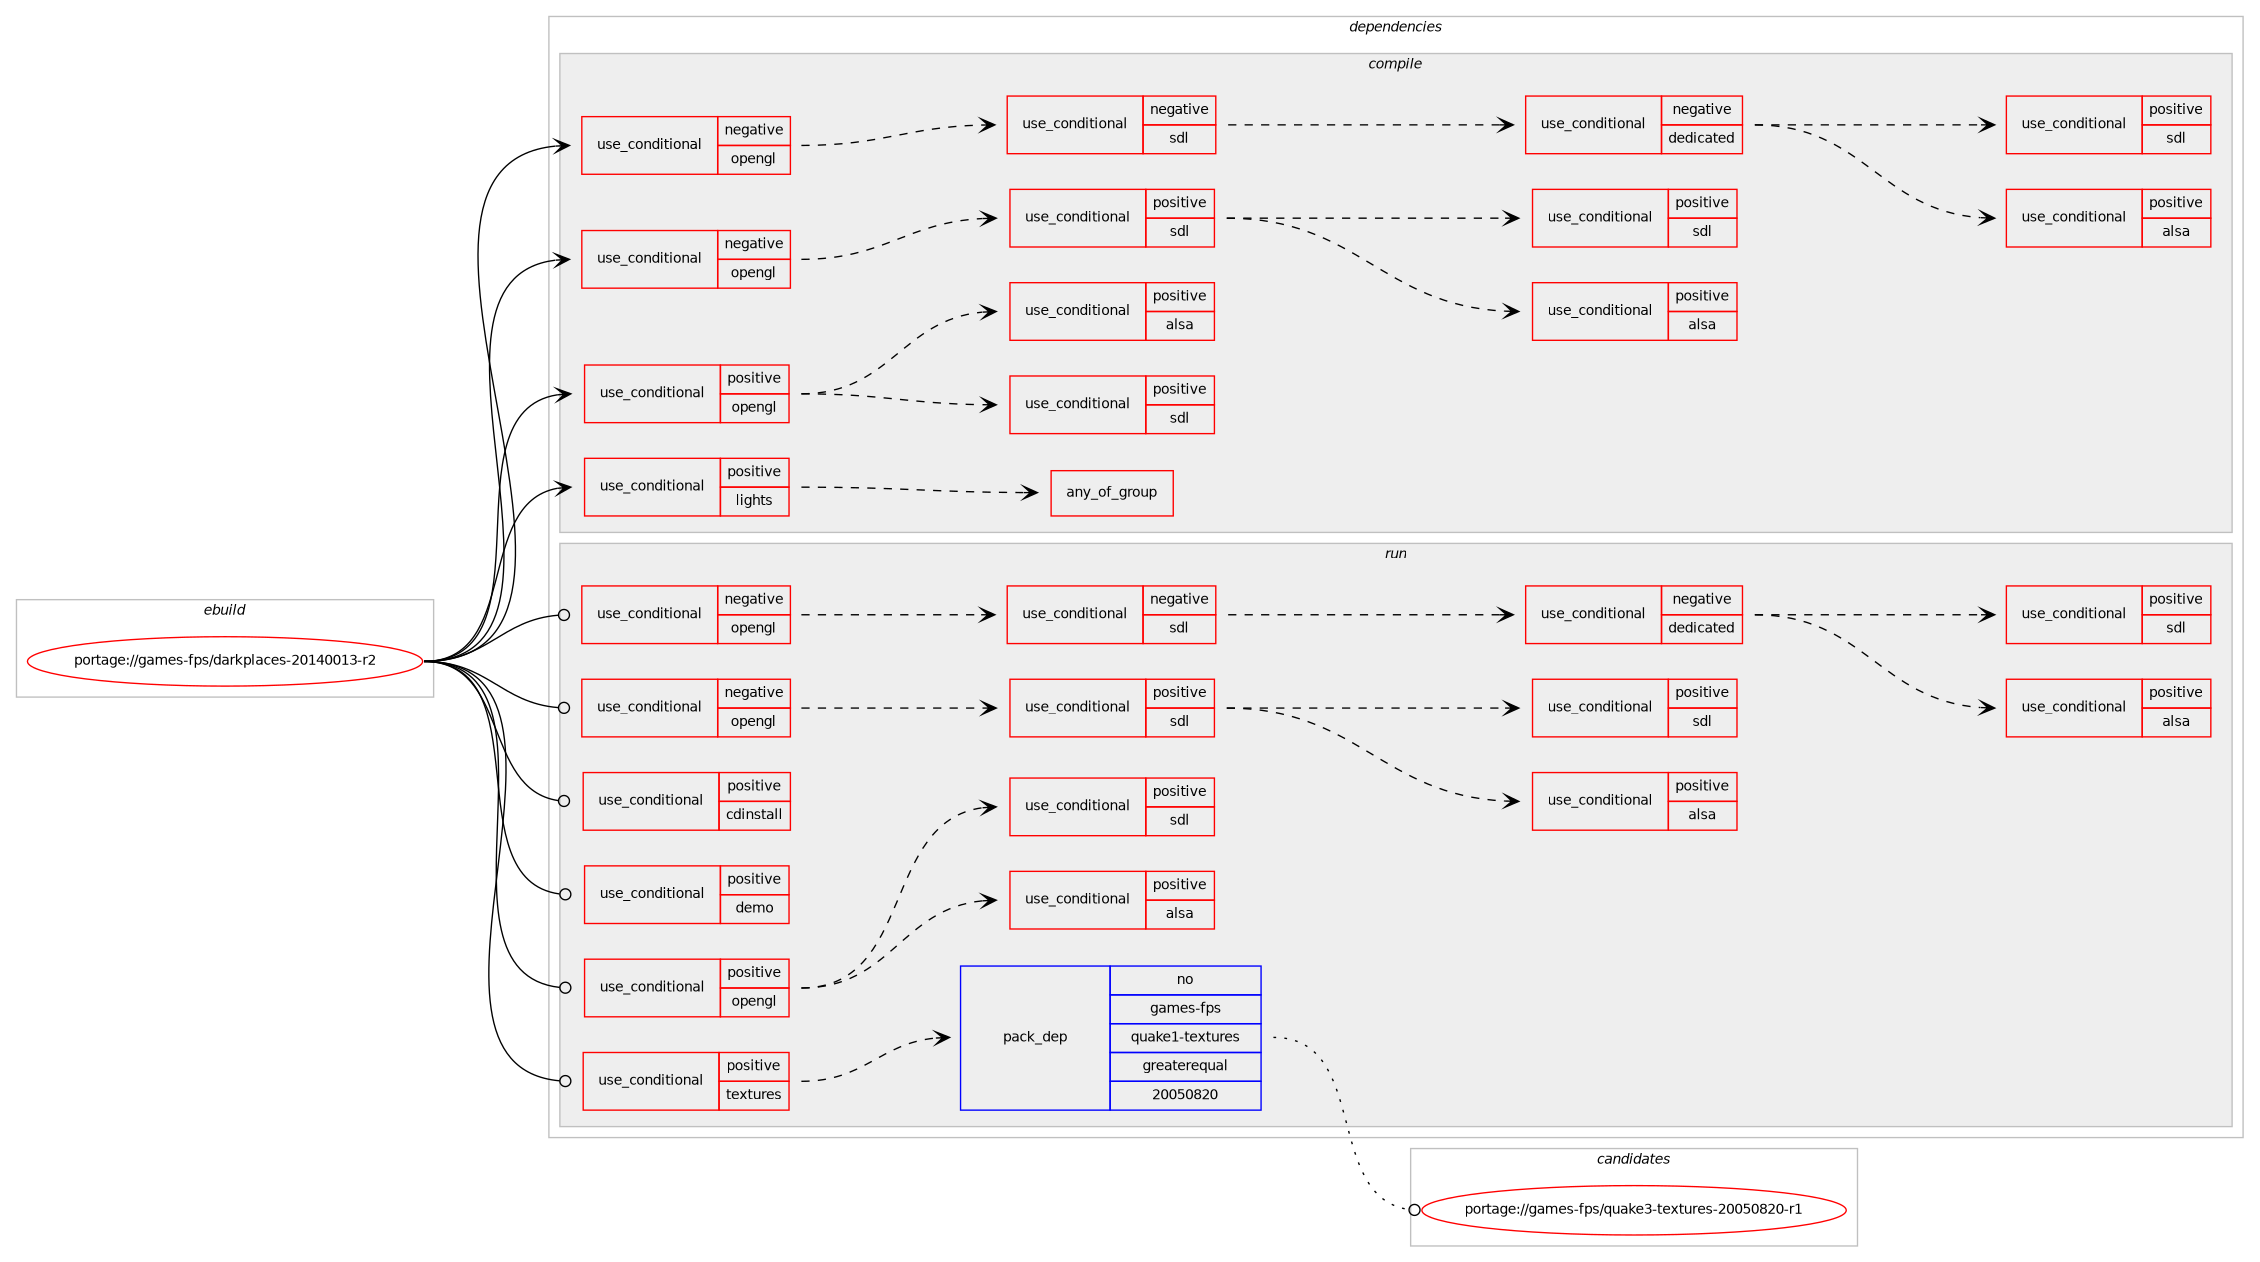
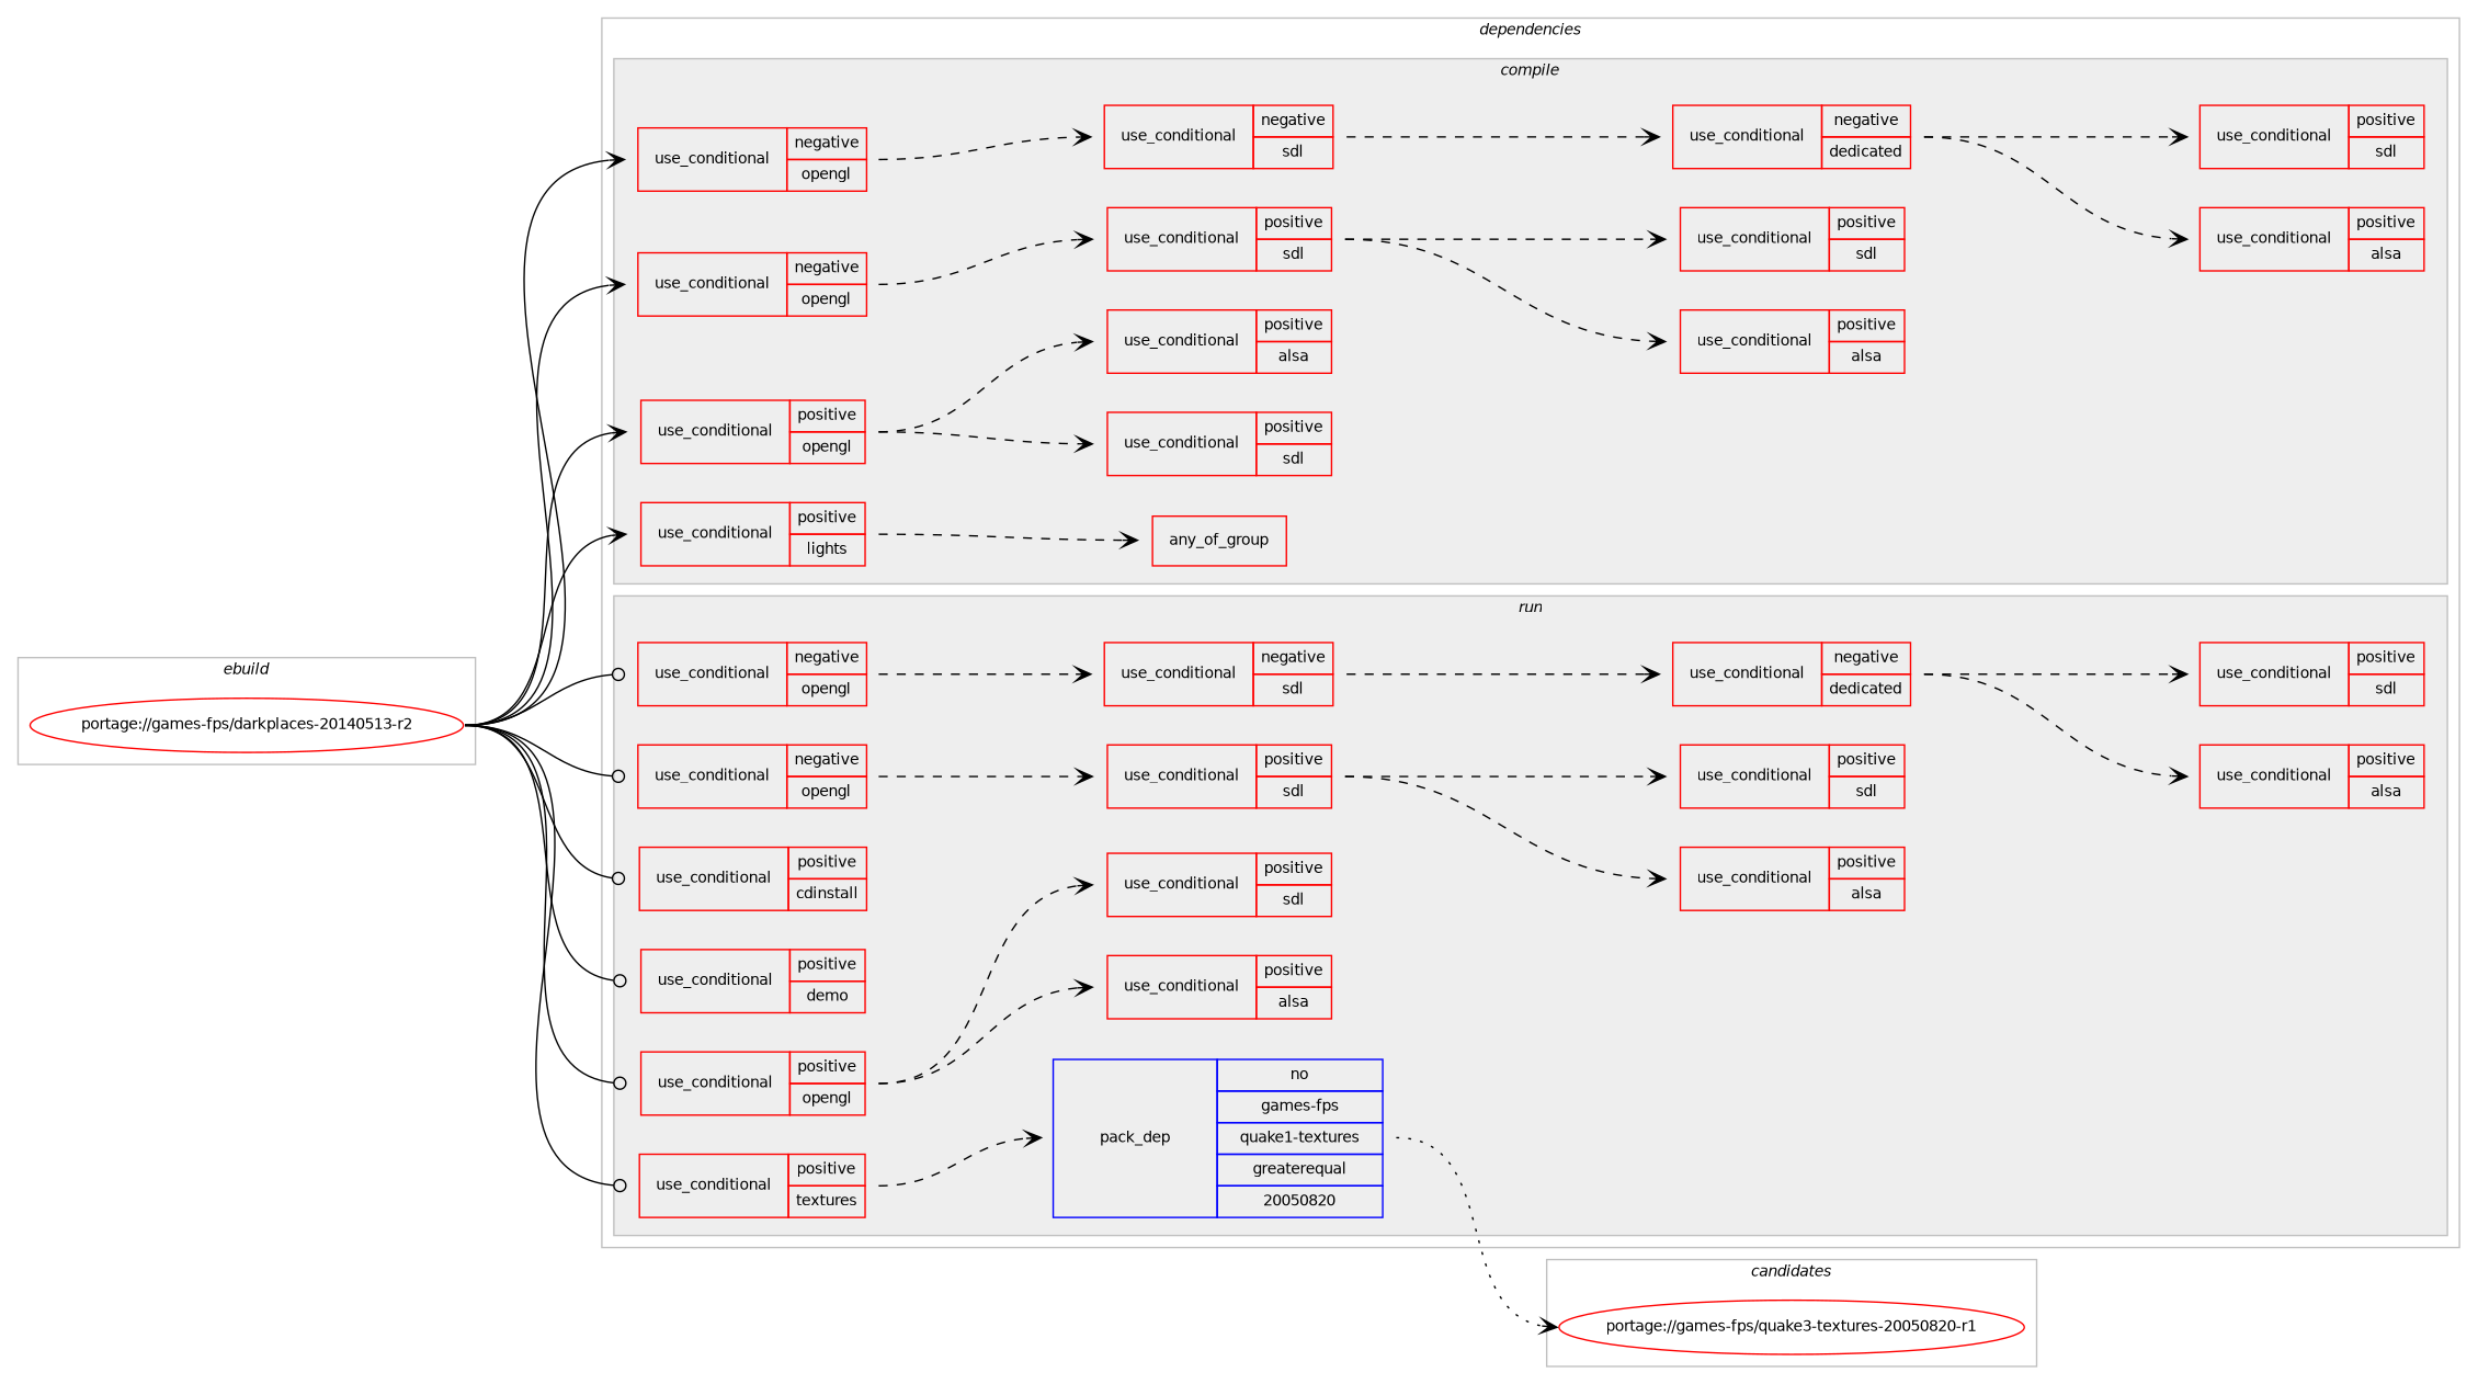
  digraph {
    compound=true
    concentrate=true
    fontname=Helvetica
    fontsize=10
    newrank=true
    rankdir=LR
    ranksep=1.5
    node [color=red fontname=Helvetica fontsize=10 shape=none]
    edge [arrowhead=vee headport=w style=dashed tailport=e weight=20]
-   n1 [label="portage://games-fps/darkplaces-20140013-r2" width=4 shape=""]
+   n1 [label="portage://games-fps/darkplaces-20140513-r2" width=4 shape=""]
    n2 [label=<<TABLE BORDER="0" CELLBORDER="1" CELLSPACING="0" CELLPADDING="4"><TR><TD ROWSPAN="3" CELLPADDING="10">use_conditional</TD></TR><TR><TD>positive</TD></TR><TR><TD>alsa</TD></TR></TABLE>>]
    n3 [label=<<TABLE BORDER="0" CELLBORDER="1" CELLSPACING="0" CELLPADDING="4"><TR><TD ROWSPAN="3" CELLPADDING="10">use_conditional</TD></TR><TR><TD>positive</TD></TR><TR><TD>sdl</TD></TR></TABLE>>]
    n4 [label=<<TABLE BORDER="0" CELLBORDER="1" CELLSPACING="0" CELLPADDING="4"><TR><TD ROWSPAN="3" CELLPADDING="10">use_conditional</TD></TR><TR><TD>negative</TD></TR><TR><TD>dedicated</TD></TR></TABLE>>]
    n5 [label=<<TABLE BORDER="0" CELLBORDER="1" CELLSPACING="0" CELLPADDING="4"><TR><TD ROWSPAN="3" CELLPADDING="10">use_conditional</TD></TR><TR><TD>negative</TD></TR><TR><TD>sdl</TD></TR></TABLE>>]
    n6 [label=<<TABLE BORDER="0" CELLBORDER="1" CELLSPACING="0" CELLPADDING="4"><TR><TD ROWSPAN="3" CELLPADDING="10">use_conditional</TD></TR><TR><TD>negative</TD></TR><TR><TD>opengl</TD></TR></TABLE>>]
    n7 [label=<<TABLE BORDER="0" CELLBORDER="1" CELLSPACING="0" CELLPADDING="4"><TR><TD ROWSPAN="3" CELLPADDING="10">use_conditional</TD></TR><TR><TD>positive</TD></TR><TR><TD>alsa</TD></TR></TABLE>>]
    n8 [label=<<TABLE BORDER="0" CELLBORDER="1" CELLSPACING="0" CELLPADDING="4"><TR><TD ROWSPAN="3" CELLPADDING="10">use_conditional</TD></TR><TR><TD>positive</TD></TR><TR><TD>sdl</TD></TR></TABLE>>]
    n9 [label=<<TABLE BORDER="0" CELLBORDER="1" CELLSPACING="0" CELLPADDING="4"><TR><TD ROWSPAN="3" CELLPADDING="10">use_conditional</TD></TR><TR><TD>positive</TD></TR><TR><TD>sdl</TD></TR></TABLE>>]
    n10 [label=<<TABLE BORDER="0" CELLBORDER="1" CELLSPACING="0" CELLPADDING="4"><TR><TD ROWSPAN="3" CELLPADDING="10">use_conditional</TD></TR><TR><TD>negative</TD></TR><TR><TD>opengl</TD></TR></TABLE>>]
    n11 [label=<<TABLE BORDER="0" CELLBORDER="1" CELLSPACING="0" CELLPADDING="4"><TR><TD ROWSPAN="3" CELLPADDING="10">use_conditional</TD></TR><TR><TD>positive</TD></TR><TR><TD>sdl</TD></TR></TABLE>>]
    n12 [label=<<TABLE BORDER="0" CELLBORDER="1" CELLSPACING="0" CELLPADDING="4"><TR><TD ROWSPAN="3" CELLPADDING="10">use_conditional</TD></TR><TR><TD>positive</TD></TR><TR><TD>alsa</TD></TR></TABLE>>]
    n13 [label=<<TABLE BORDER="0" CELLBORDER="1" CELLSPACING="0" CELLPADDING="4"><TR><TD ROWSPAN="3" CELLPADDING="10">use_conditional</TD></TR><TR><TD>positive</TD></TR><TR><TD>opengl</TD></TR></TABLE>>]
    n14 [label=<<TABLE BORDER="0" CELLBORDER="1" CELLSPACING="0" CELLPADDING="4"><TR><TD CELLPADDING="10">any_of_group</TD></TR></TABLE>>]
    n15 [label=<<TABLE BORDER="0" CELLBORDER="1" CELLSPACING="0" CELLPADDING="4"><TR><TD ROWSPAN="3" CELLPADDING="10">use_conditional</TD></TR><TR><TD>positive</TD></TR><TR><TD>lights</TD></TR></TABLE>>]
    n16 [label=<<TABLE BORDER="0" CELLBORDER="1" CELLSPACING="0" CELLPADDING="4"><TR><TD ROWSPAN="3" CELLPADDING="10">use_conditional</TD></TR><TR><TD>positive</TD></TR><TR><TD>alsa</TD></TR></TABLE>>]
    n17 [label=<<TABLE BORDER="0" CELLBORDER="1" CELLSPACING="0" CELLPADDING="4"><TR><TD ROWSPAN="3" CELLPADDING="10">use_conditional</TD></TR><TR><TD>positive</TD></TR><TR><TD>sdl</TD></TR></TABLE>>]
    n18 [label=<<TABLE BORDER="0" CELLBORDER="1" CELLSPACING="0" CELLPADDING="4"><TR><TD ROWSPAN="3" CELLPADDING="10">use_conditional</TD></TR><TR><TD>negative</TD></TR><TR><TD>dedicated</TD></TR></TABLE>>]
    n19 [label=<<TABLE BORDER="0" CELLBORDER="1" CELLSPACING="0" CELLPADDING="4"><TR><TD ROWSPAN="3" CELLPADDING="10">use_conditional</TD></TR><TR><TD>negative</TD></TR><TR><TD>sdl</TD></TR></TABLE>>]
    n20 [label=<<TABLE BORDER="0" CELLBORDER="1" CELLSPACING="0" CELLPADDING="4"><TR><TD ROWSPAN="3" CELLPADDING="10">use_conditional</TD></TR><TR><TD>negative</TD></TR><TR><TD>opengl</TD></TR></TABLE>>]
    n21 [label=<<TABLE BORDER="0" CELLBORDER="1" CELLSPACING="0" CELLPADDING="4"><TR><TD ROWSPAN="3" CELLPADDING="10">use_conditional</TD></TR><TR><TD>positive</TD></TR><TR><TD>alsa</TD></TR></TABLE>>]
    n22 [label=<<TABLE BORDER="0" CELLBORDER="1" CELLSPACING="0" CELLPADDING="4"><TR><TD ROWSPAN="3" CELLPADDING="10">use_conditional</TD></TR><TR><TD>positive</TD></TR><TR><TD>sdl</TD></TR></TABLE>>]
    n23 [label=<<TABLE BORDER="0" CELLBORDER="1" CELLSPACING="0" CELLPADDING="4"><TR><TD ROWSPAN="3" CELLPADDING="10">use_conditional</TD></TR><TR><TD>positive</TD></TR><TR><TD>sdl</TD></TR></TABLE>>]
    n24 [label=<<TABLE BORDER="0" CELLBORDER="1" CELLSPACING="0" CELLPADDING="4"><TR><TD ROWSPAN="3" CELLPADDING="10">use_conditional</TD></TR><TR><TD>negative</TD></TR><TR><TD>opengl</TD></TR></TABLE>>]
    n25 [label=<<TABLE BORDER="0" CELLBORDER="1" CELLSPACING="0" CELLPADDING="4"><TR><TD ROWSPAN="3" CELLPADDING="10">use_conditional</TD></TR><TR><TD>positive</TD></TR><TR><TD>cdinstall</TD></TR></TABLE>>]
    n26 [label=<<TABLE BORDER="0" CELLBORDER="1" CELLSPACING="0" CELLPADDING="4"><TR><TD ROWSPAN="3" CELLPADDING="10">use_conditional</TD></TR><TR><TD>positive</TD></TR><TR><TD>demo</TD></TR></TABLE>>]
    n27 [label=<<TABLE BORDER="0" CELLBORDER="1" CELLSPACING="0" CELLPADDING="4"><TR><TD ROWSPAN="3" CELLPADDING="10">use_conditional</TD></TR><TR><TD>positive</TD></TR><TR><TD>alsa</TD></TR></TABLE>>]
    n28 [label=<<TABLE BORDER="0" CELLBORDER="1" CELLSPACING="0" CELLPADDING="4"><TR><TD ROWSPAN="3" CELLPADDING="10">use_conditional</TD></TR><TR><TD>positive</TD></TR><TR><TD>sdl</TD></TR></TABLE>>]
    n29 [label=<<TABLE BORDER="0" CELLBORDER="1" CELLSPACING="0" CELLPADDING="4"><TR><TD ROWSPAN="3" CELLPADDING="10">use_conditional</TD></TR><TR><TD>positive</TD></TR><TR><TD>opengl</TD></TR></TABLE>>]
    n30 [color=blue label=<<TABLE BORDER="0" CELLBORDER="1" CELLSPACING="0" CELLPADDING="4" WIDTH="220"><TR><TD ROWSPAN="6" CELLPADDING="30">pack_dep</TD></TR><TR><TD WIDTH="110">no</TD></TR><TR><TD>games-fps</TD></TR><TR><TD>quake1-textures</TD></TR><TR><TD>greaterequal</TD></TR><TR><TD>20050820</TD></TR></TABLE>>]
    n31 [label=<<TABLE BORDER="0" CELLBORDER="1" CELLSPACING="0" CELLPADDING="4"><TR><TD ROWSPAN="3" CELLPADDING="10">use_conditional</TD></TR><TR><TD>positive</TD></TR><TR><TD>textures</TD></TR></TABLE>>]
    n32 [label="portage://games-fps/quake3-textures-20050820-r1" width=4 shape=""]
    subgraph cluster_1 {
      color=gray
      label=<<i>ebuild</i>>
      rank=same
      n1
    }
    subgraph cluster_2 {
      color=gray
      label=<<i>dependencies</i>>
      subgraph cluster_3 {
        color=gray
        fillcolor="#eeeeee"
        label=<<i>compile</i>>
        style=filled
        subgraph sub_4 {
          color=gray
          fillcolor="#eeeeee"
          label=<<i>compile</i>>
          style=filled
          n6
          subgraph sub_5 {
            color=gray
            fillcolor="#eeeeee"
            label=<<i>compile</i>>
            style=filled
            n5
            subgraph sub_6 {
              color=gray
              fillcolor="#eeeeee"
              label=<<i>compile</i>>
              style=filled
              n4
              subgraph sub_7 {
                color=gray
                fillcolor="#eeeeee"
                label=<<i>compile</i>>
                style=filled
                n2
              }
              subgraph sub_8 {
                color=gray
                fillcolor="#eeeeee"
                label=<<i>compile</i>>
                style=filled
                n3
              }
            }
          }
        }
        subgraph sub_9 {
          color=gray
          fillcolor="#eeeeee"
          label=<<i>compile</i>>
          style=filled
          n10
          subgraph sub_10 {
            color=gray
            fillcolor="#eeeeee"
            label=<<i>compile</i>>
            style=filled
            n9
            subgraph sub_11 {
              color=gray
              fillcolor="#eeeeee"
              label=<<i>compile</i>>
              style=filled
              n7
            }
            subgraph sub_12 {
              color=gray
              fillcolor="#eeeeee"
              label=<<i>compile</i>>
              style=filled
              n8
            }
          }
        }
        subgraph sub_13 {
          color=gray
          fillcolor="#eeeeee"
          label=<<i>compile</i>>
          style=filled
          n13
          subgraph sub_14 {
            color=gray
            fillcolor="#eeeeee"
            label=<<i>compile</i>>
            style=filled
            n11
          }
          subgraph sub_15 {
            color=gray
            fillcolor="#eeeeee"
            label=<<i>compile</i>>
            style=filled
            n12
          }
        }
        subgraph sub_16 {
          color=gray
          fillcolor="#eeeeee"
          label=<<i>compile</i>>
          style=filled
          n15
          subgraph sub_17 {
            color=gray
            fillcolor="#eeeeee"
            label=<<i>compile</i>>
            style=filled
            n14
          }
        }
      }
      subgraph cluster_18 {
        color=gray
        fillcolor="#eeeeee"
        label=<<i>compile and run</i>>
        style=filled
      }
      subgraph cluster_19 {
        color=gray
        fillcolor="#eeeeee"
        label=<<i>run</i>>
        style=filled
        subgraph sub_20 {
          color=gray
          fillcolor="#eeeeee"
          label=<<i>run</i>>
          style=filled
          n20
          subgraph sub_21 {
            color=gray
            fillcolor="#eeeeee"
            label=<<i>run</i>>
            style=filled
            n19
            subgraph sub_22 {
              color=gray
              fillcolor="#eeeeee"
              label=<<i>run</i>>
              style=filled
              n18
              subgraph sub_23 {
                color=gray
                fillcolor="#eeeeee"
                label=<<i>run</i>>
                style=filled
                n16
              }
              subgraph sub_24 {
                color=gray
                fillcolor="#eeeeee"
                label=<<i>run</i>>
                style=filled
                n17
              }
            }
          }
        }
        subgraph sub_25 {
          color=gray
          fillcolor="#eeeeee"
          label=<<i>run</i>>
          style=filled
          n24
          subgraph sub_26 {
            color=gray
            fillcolor="#eeeeee"
            label=<<i>run</i>>
            style=filled
            n23
            subgraph sub_27 {
              color=gray
              fillcolor="#eeeeee"
              label=<<i>run</i>>
              style=filled
              n21
            }
            subgraph sub_28 {
              color=gray
              fillcolor="#eeeeee"
              label=<<i>run</i>>
              style=filled
              n22
            }
          }
        }
        subgraph sub_29 {
          color=gray
          fillcolor="#eeeeee"
          label=<<i>run</i>>
          style=filled
          n25
        }
        subgraph sub_30 {
          color=gray
          fillcolor="#eeeeee"
          label=<<i>run</i>>
          style=filled
          n26
        }
        subgraph sub_31 {
          color=gray
          fillcolor="#eeeeee"
          label=<<i>run</i>>
          style=filled
          n29
          subgraph sub_32 {
            color=gray
            fillcolor="#eeeeee"
            label=<<i>run</i>>
            style=filled
            n27
          }
          subgraph sub_33 {
            color=gray
            fillcolor="#eeeeee"
            label=<<i>run</i>>
            style=filled
            n28
          }
        }
        subgraph sub_34 {
          color=gray
          fillcolor="#eeeeee"
          label=<<i>run</i>>
          style=filled
          n31
          subgraph sub_35 {
            color=gray
            fillcolor="#eeeeee"
            label=<<i>run</i>>
            style=filled
            n30
          }
        }
      }
    }
    subgraph cluster_36 {
      color=gray
      label=<<i>candidates</i>>
      rank=same
      subgraph sub_37 {
        color=black
        label=<<i>candidates</i>>
        nodesep=1
        rank=same
        n32
      }
    }
    n1 -> n6 [style=solid]
    n1 -> n10 [style=solid]
    n1 -> n13 [style=solid]
    n1 -> n15 [style=solid]
    n1 -> n20 [arrowhead=odot style=solid]
    n1 -> n24 [arrowhead=odot style=solid]
    n1 -> n25 [arrowhead=odot style=solid]
    n1 -> n26 [arrowhead=odot style=solid]
    n1 -> n29 [arrowhead=odot style=solid]
    n1 -> n31 [arrowhead=odot style=solid]
    n4 -> n2
    n4 -> n3
    n5 -> n4
    n6 -> n5
    n9 -> n7
    n9 -> n8
    n10 -> n9
    n13 -> n11
    n13 -> n12
    n15 -> n14
    n18 -> n16
    n18 -> n17
    n19 -> n18
    n20 -> n19
    n23 -> n21
    n23 -> n22
    n24 -> n23
    n29 -> n27
    n29 -> n28
-   n30 -> n32 [arrowhead=odot style=dotted weight=100]
+   n30 -> n32 [style=dotted weight=100]
    n31 -> n30
  }
